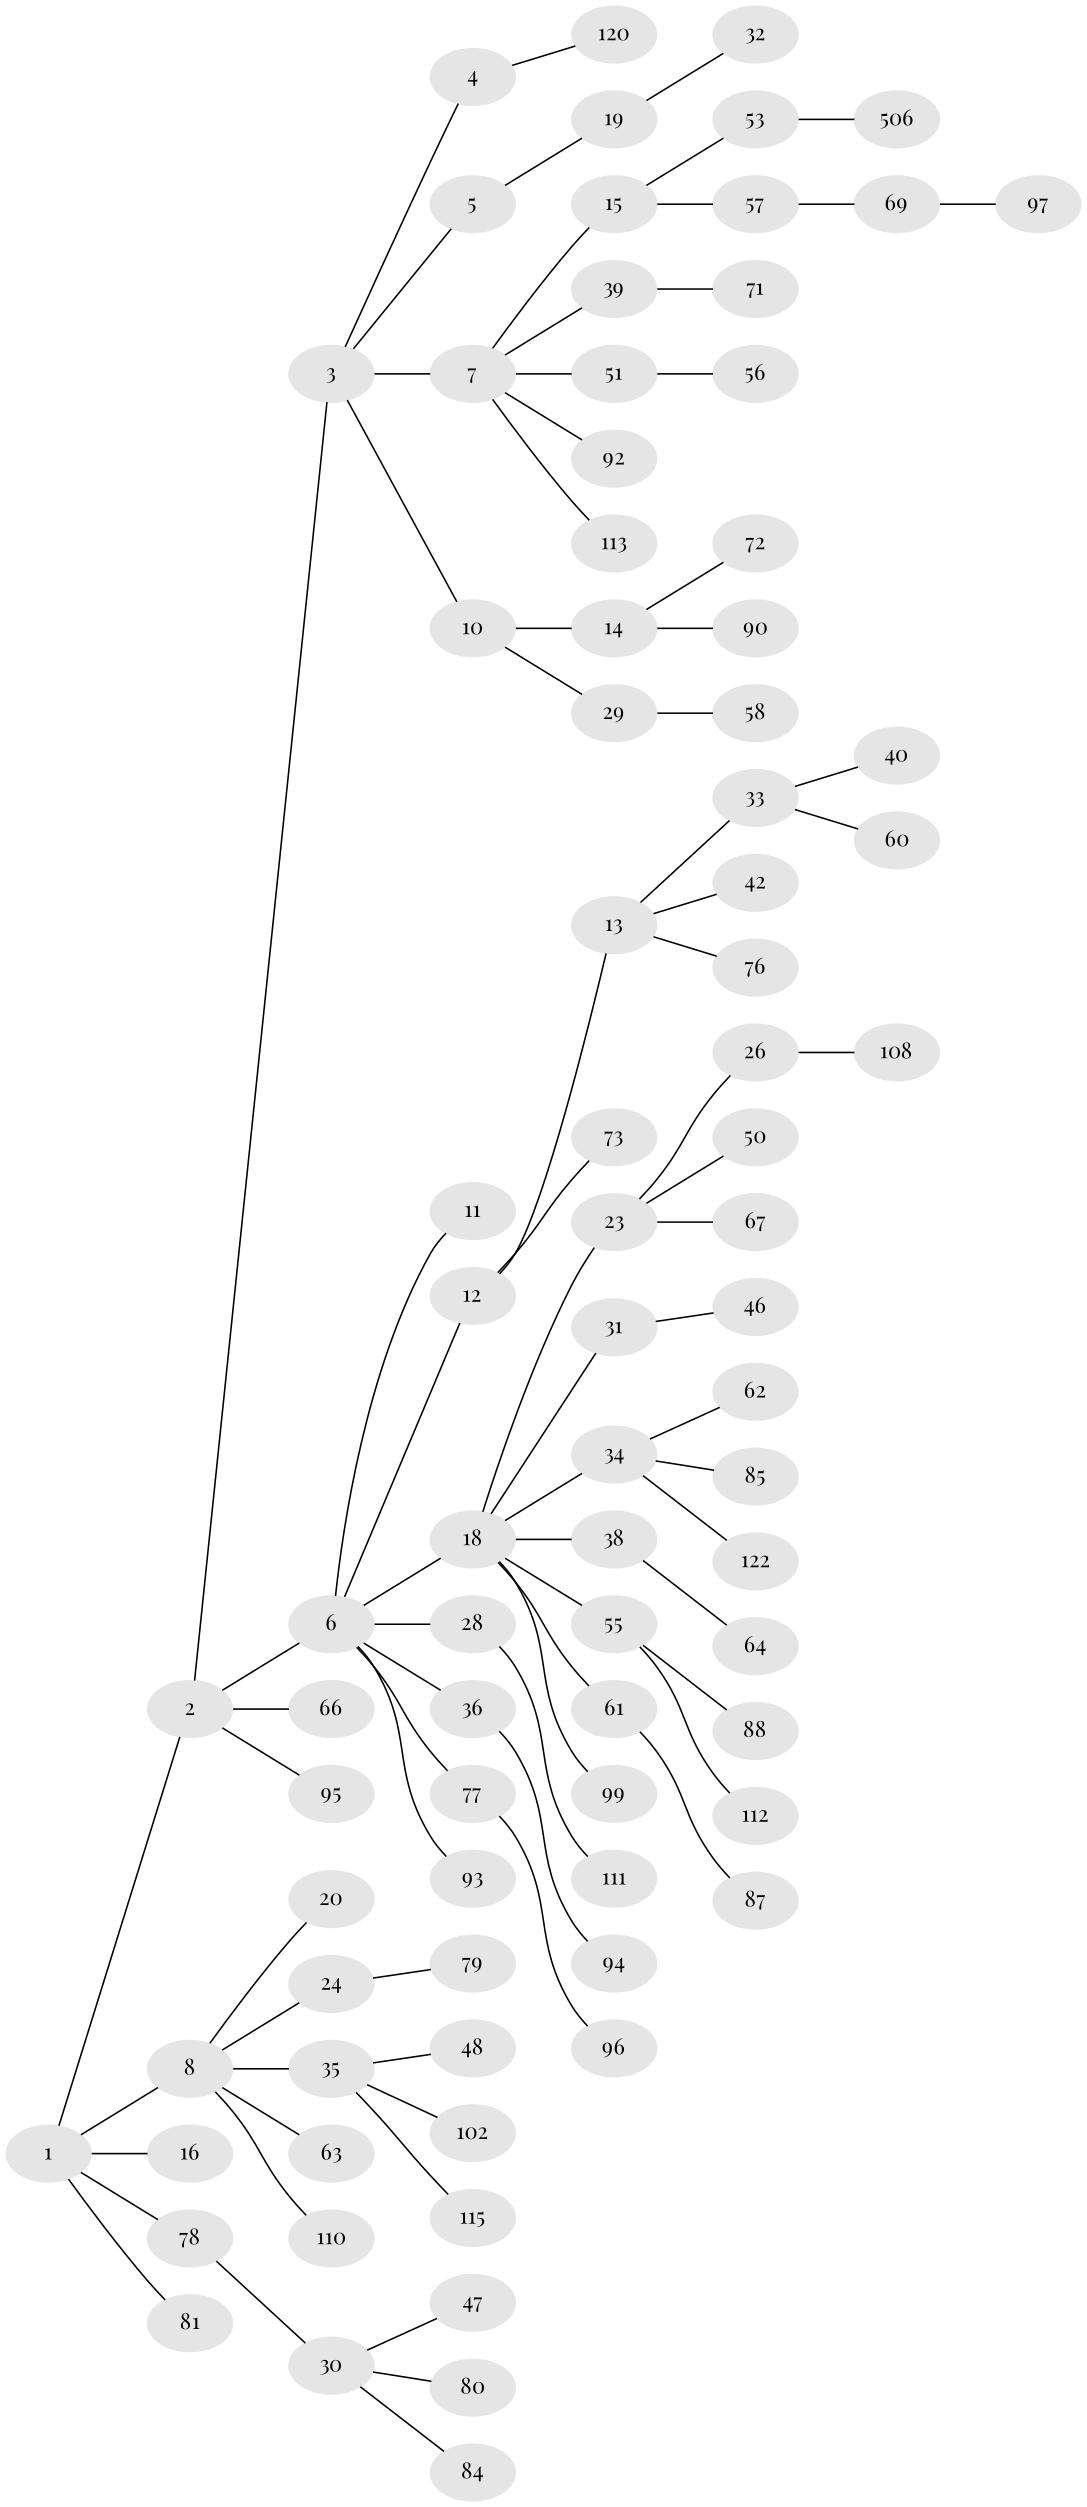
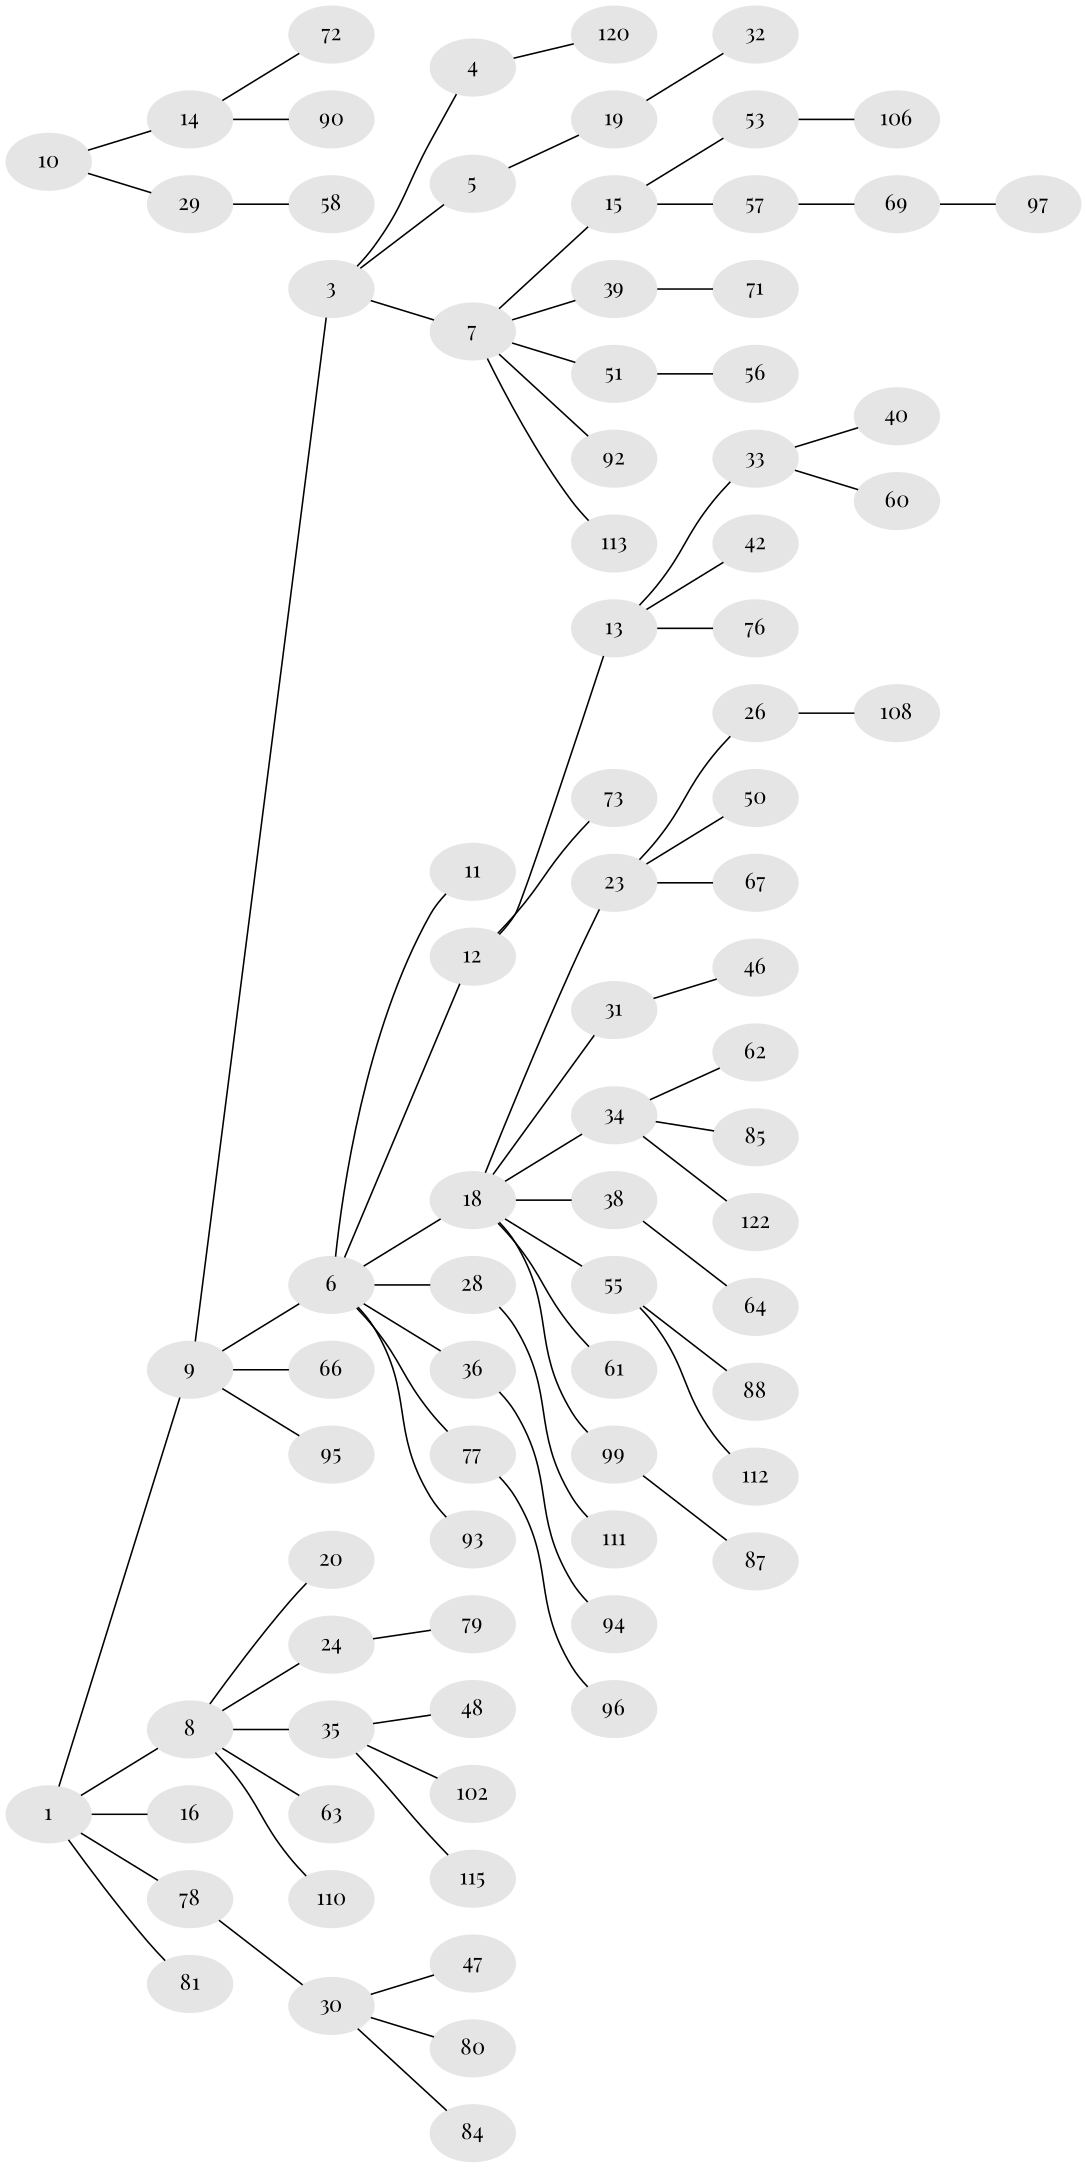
  graph {
    fontname="Playfair Display"
    rankdir=LR
    node [color=gray90 fontname="Playfair Display" style=filled]
    edge [fontname="Playfair Display"]
    1 [super="+45"]
-   2 [super="+25"]
+   2 [super="+25" label=9]
    8 [super="+44"]
    16
    78
    81
    3
    6 [super="+17"]
    66
    95
    20 [super="+117"]
    24 [super="+37"]
    35 [super="+89"]
    63 [super="+116"]
    110
    30 [super="+54"]
    47
    80 [super="+82"]
    84
    4 [super="+91"]
    5
    7 [super="+9"]
    10 [super="+49"]
    11
    12
    18 [super="+22"]
    28 [super="+52"]
    36 [super="+41"]
    77
    93 [super="+98"]
    120
    19
    15 [super="+119"]
    39 [super="+114"]
    51 [super="+121"]
    92
    113
    14 [super="+68"]
    29
    32 [super="+104"]
    13 [super="+21"]
    73 [super="+75"]
    23 [super="+27"]
    31
    34 [super="+59"]
    38 [super="+83"]
    55 [super="+70"]
    61 [super="+100"]
    99
    111
    94
    96 [super="+109"]
    53 [super="+86"]
    57 [super="+101"]
    71
    56
    79
    48
    102
    115
    72
    90
    58 [super="+65"]
    33 [super="+43"]
    42 [super="+107"]
    76
    40
    60
-   106 [super="+118" label=506]
+   106 [super="+118"]
    69
    26 [super="+105"]
    50
    67
    46 [super="+74"]
    62
    85
    122
    64
    88
    112
    87
    108
    97 [super="+103"]
    1 -- 2
    1 -- 8
    1 -- 16
    1 -- 78
    1 -- 81
    2 -- 3
    2 -- 6
    2 -- 66
    2 -- 95
    8 -- 20
    8 -- 24
    8 -- 35
    8 -- 63
    8 -- 110
    78 -- 30
    3 -- 4
    3 -- 5
    3 -- 7
-   3 -- 10
    6 -- 11
    6 -- 12
    6 -- 18
    6 -- 28
    6 -- 36
    6 -- 77
    6 -- 93
    24 -- 79
    35 -- 48
    35 -- 102
    35 -- 115
    30 -- 47
    30 -- 80
    30 -- 84
    4 -- 120
    5 -- 19
    7 -- 15
    7 -- 39
    7 -- 51
    7 -- 92
    7 -- 113
    10 -- 14
    10 -- 29
    12 -- 13
    12 -- 73
    18 -- 23
    18 -- 31
    18 -- 34
    18 -- 38
    18 -- 55
    18 -- 61
    18 -- 99
    28 -- 111
    36 -- 94
    77 -- 96
    19 -- 32
    15 -- 53
    15 -- 57
    39 -- 71
    51 -- 56
    14 -- 72
    14 -- 90
    29 -- 58
    13 -- 33
    13 -- 42
    13 -- 76
    23 -- 26
    23 -- 50
    23 -- 67
    31 -- 46
    34 -- 62
    34 -- 85
    34 -- 122
    38 -- 64
    55 -- 88
    55 -- 112
-   61 -- 87
+   99 -- 87
    53 -- 106
    57 -- 69
    33 -- 40
    33 -- 60
    69 -- 97
    26 -- 108
  }
